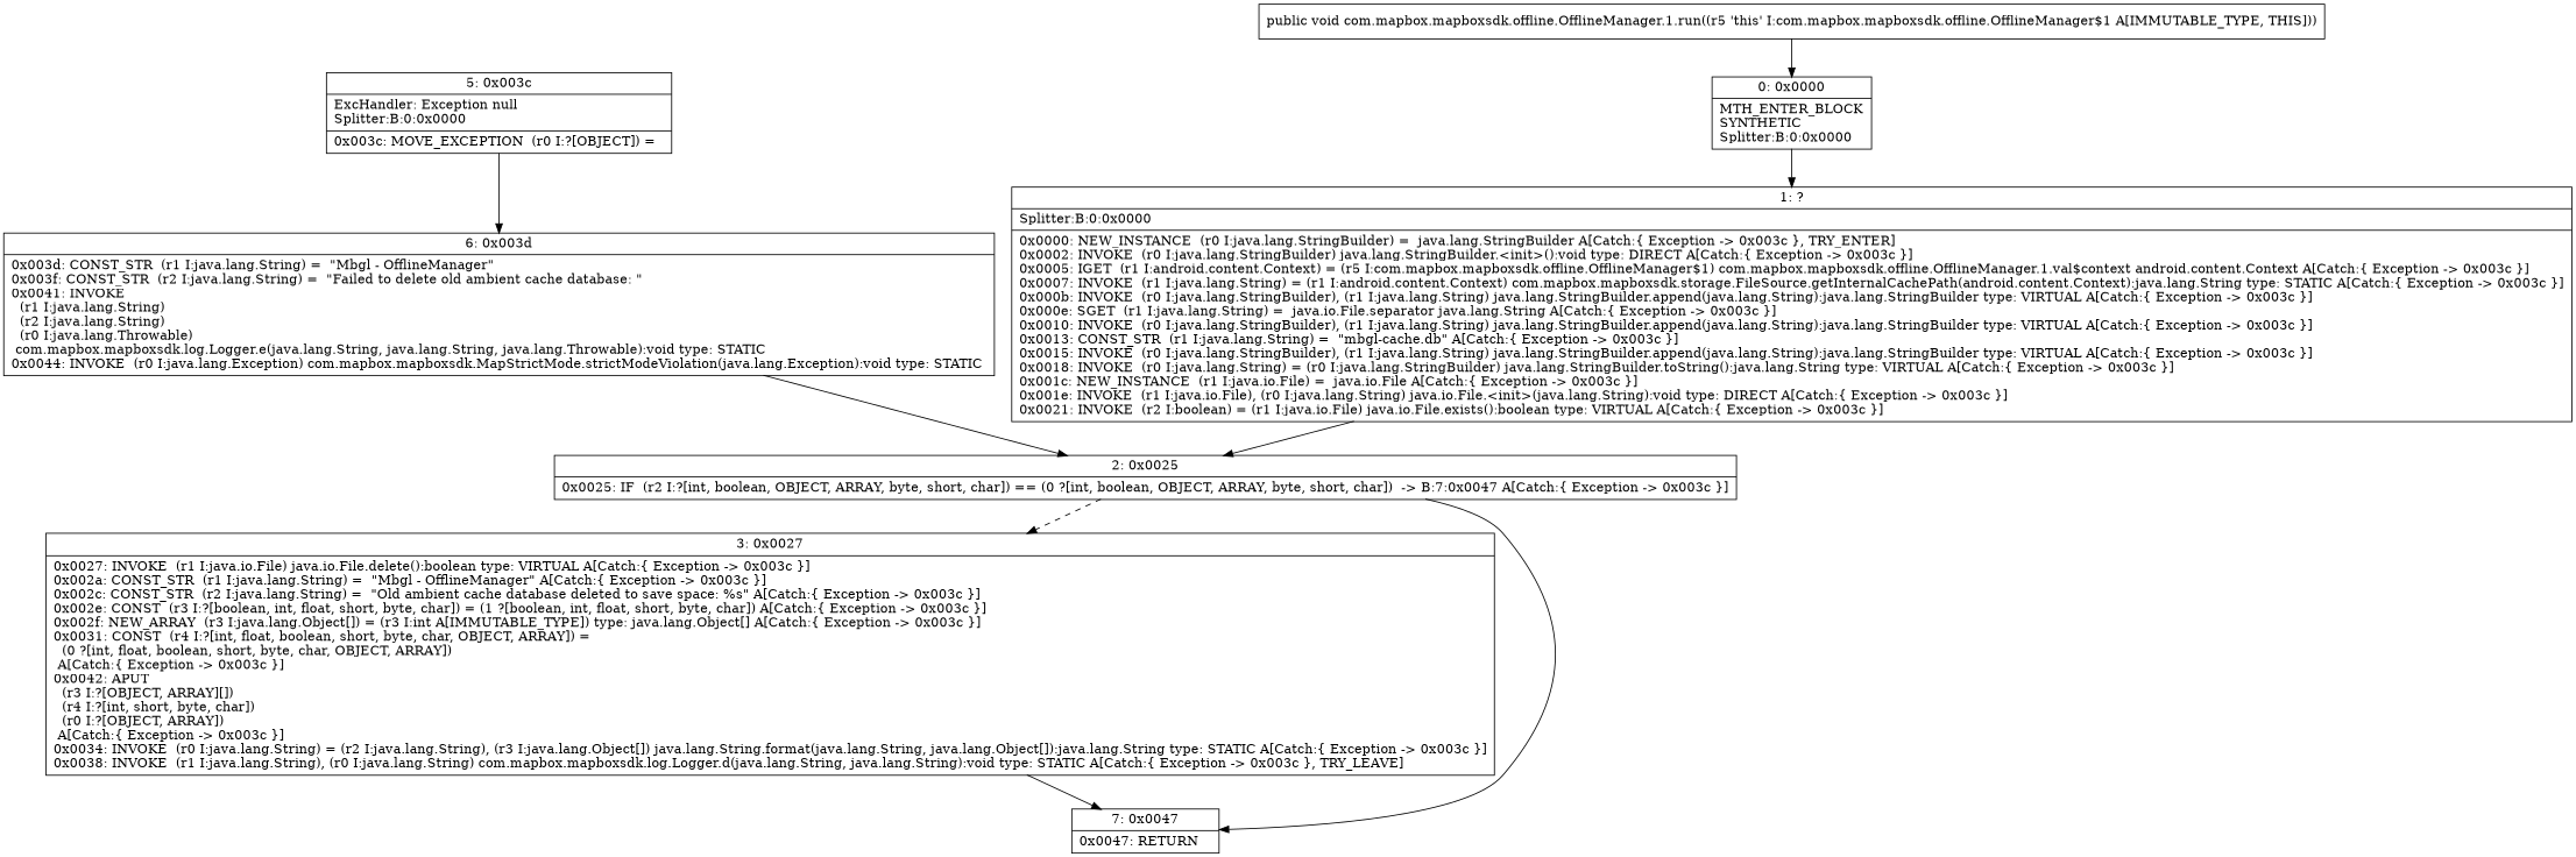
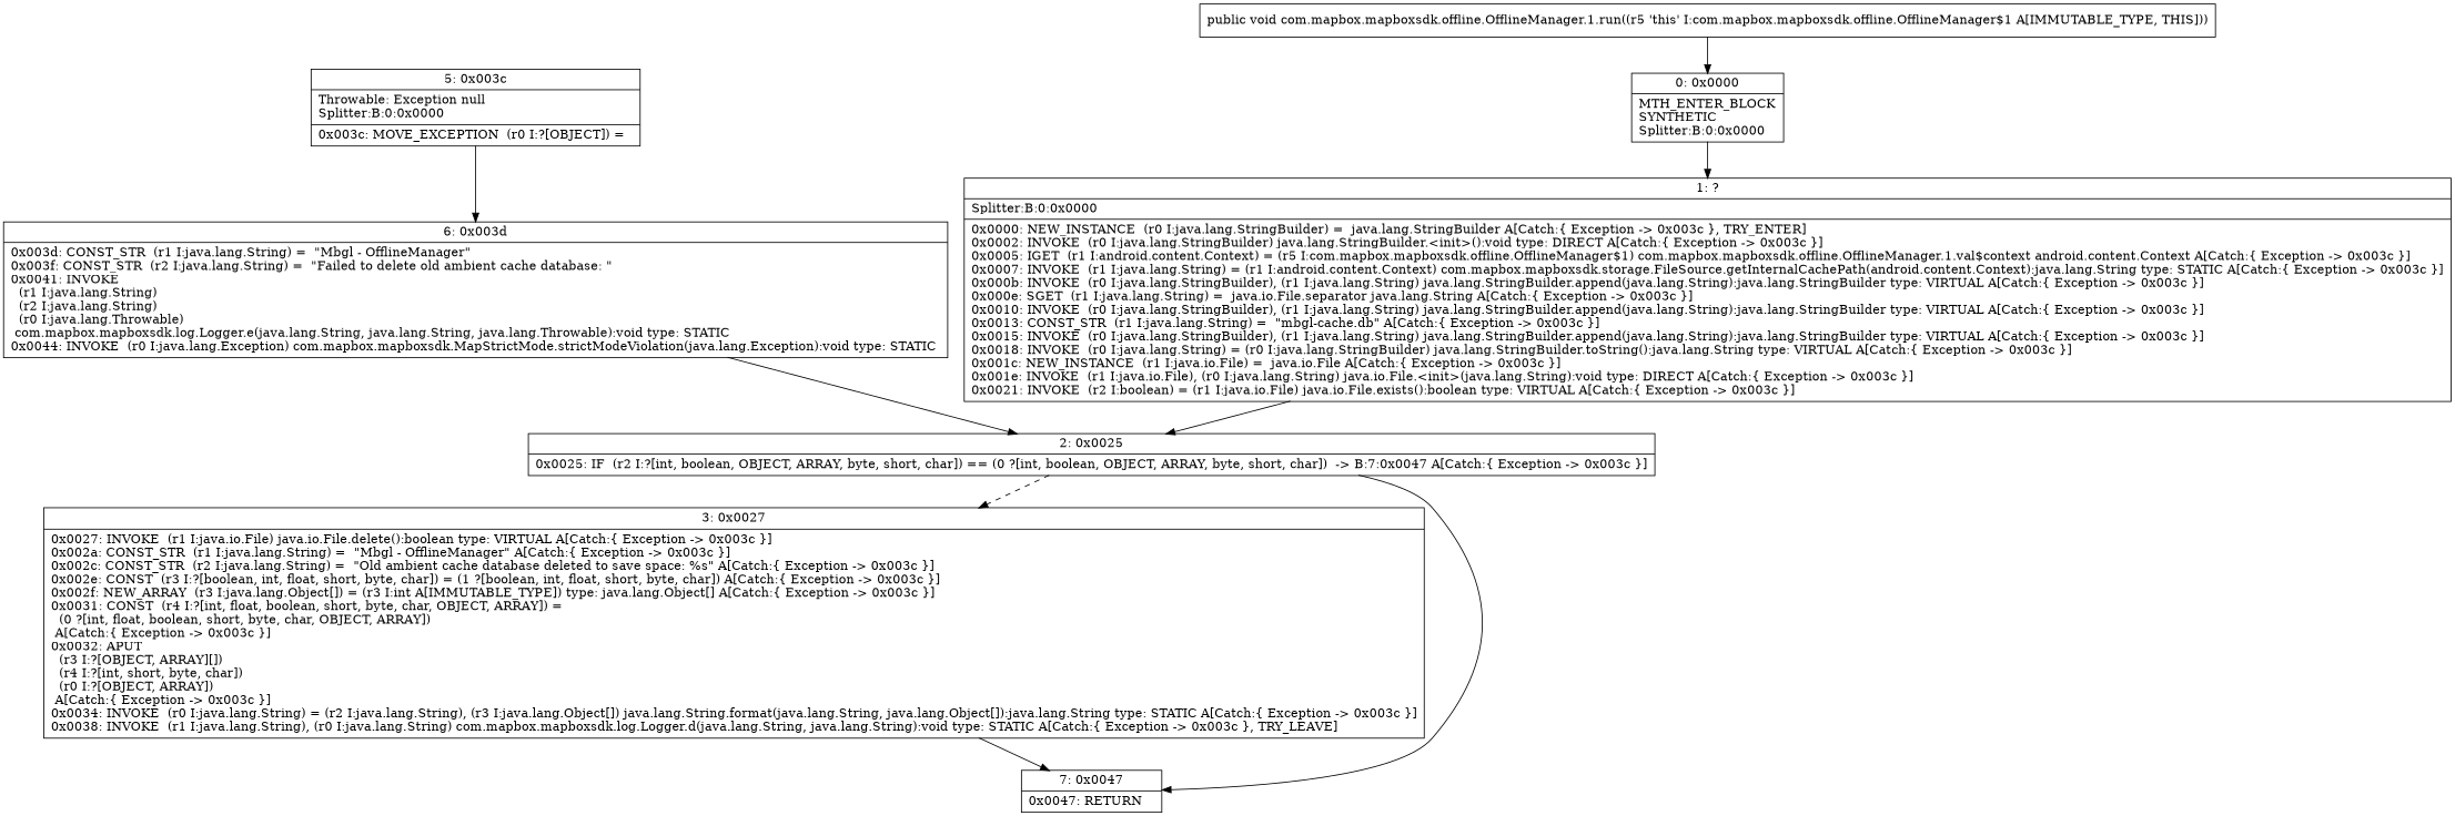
  digraph {
    node [shape=record]
    n1 [label="{0\:\ 0x0000|MTH_ENTER_BLOCK\lSYNTHETIC\lSplitter:B:0:0x0000\l}"]
    n2 [label="{1\:\ ?|Splitter:B:0:0x0000\l|0x0000: NEW_INSTANCE  (r0 I:java.lang.StringBuilder) =  java.lang.StringBuilder A[Catch:\{ Exception \-\> 0x003c \}, TRY_ENTER]\l0x0002: INVOKE  (r0 I:java.lang.StringBuilder) java.lang.StringBuilder.\<init\>():void type: DIRECT A[Catch:\{ Exception \-\> 0x003c \}]\l0x0005: IGET  (r1 I:android.content.Context) = (r5 I:com.mapbox.mapboxsdk.offline.OfflineManager$1) com.mapbox.mapboxsdk.offline.OfflineManager.1.val$context android.content.Context A[Catch:\{ Exception \-\> 0x003c \}]\l0x0007: INVOKE  (r1 I:java.lang.String) = (r1 I:android.content.Context) com.mapbox.mapboxsdk.storage.FileSource.getInternalCachePath(android.content.Context):java.lang.String type: STATIC A[Catch:\{ Exception \-\> 0x003c \}]\l0x000b: INVOKE  (r0 I:java.lang.StringBuilder), (r1 I:java.lang.String) java.lang.StringBuilder.append(java.lang.String):java.lang.StringBuilder type: VIRTUAL A[Catch:\{ Exception \-\> 0x003c \}]\l0x000e: SGET  (r1 I:java.lang.String) =  java.io.File.separator java.lang.String A[Catch:\{ Exception \-\> 0x003c \}]\l0x0010: INVOKE  (r0 I:java.lang.StringBuilder), (r1 I:java.lang.String) java.lang.StringBuilder.append(java.lang.String):java.lang.StringBuilder type: VIRTUAL A[Catch:\{ Exception \-\> 0x003c \}]\l0x0013: CONST_STR  (r1 I:java.lang.String) =  \"mbgl\-cache.db\" A[Catch:\{ Exception \-\> 0x003c \}]\l0x0015: INVOKE  (r0 I:java.lang.StringBuilder), (r1 I:java.lang.String) java.lang.StringBuilder.append(java.lang.String):java.lang.StringBuilder type: VIRTUAL A[Catch:\{ Exception \-\> 0x003c \}]\l0x0018: INVOKE  (r0 I:java.lang.String) = (r0 I:java.lang.StringBuilder) java.lang.StringBuilder.toString():java.lang.String type: VIRTUAL A[Catch:\{ Exception \-\> 0x003c \}]\l0x001c: NEW_INSTANCE  (r1 I:java.io.File) =  java.io.File A[Catch:\{ Exception \-\> 0x003c \}]\l0x001e: INVOKE  (r1 I:java.io.File), (r0 I:java.lang.String) java.io.File.\<init\>(java.lang.String):void type: DIRECT A[Catch:\{ Exception \-\> 0x003c \}]\l0x0021: INVOKE  (r2 I:boolean) = (r1 I:java.io.File) java.io.File.exists():boolean type: VIRTUAL A[Catch:\{ Exception \-\> 0x003c \}]\l}"]
    n3 [label="{2\:\ 0x0025|0x0025: IF  (r2 I:?[int, boolean, OBJECT, ARRAY, byte, short, char]) == (0 ?[int, boolean, OBJECT, ARRAY, byte, short, char])  \-\> B:7:0x0047 A[Catch:\{ Exception \-\> 0x003c \}]\l}"]
-   n4 [label="{5\:\ 0x003c|ExcHandler: Exception null\lSplitter:B:0:0x0000\l|0x003c: MOVE_EXCEPTION  (r0 I:?[OBJECT]) =  \l}"]
+   n4 [label="{5\:\ 0x003c|Throwable: Exception null\lSplitter:B:0:0x0000\l|0x003c: MOVE_EXCEPTION  (r0 I:?[OBJECT]) =  \l}"]
    n5 [label="{6\:\ 0x003d|0x003d: CONST_STR  (r1 I:java.lang.String) =  \"Mbgl \- OfflineManager\" \l0x003f: CONST_STR  (r2 I:java.lang.String) =  \"Failed to delete old ambient cache database: \" \l0x0041: INVOKE  \l  (r1 I:java.lang.String)\l  (r2 I:java.lang.String)\l  (r0 I:java.lang.Throwable)\l com.mapbox.mapboxsdk.log.Logger.e(java.lang.String, java.lang.String, java.lang.Throwable):void type: STATIC \l0x0044: INVOKE  (r0 I:java.lang.Exception) com.mapbox.mapboxsdk.MapStrictMode.strictModeViolation(java.lang.Exception):void type: STATIC \l}"]
-   n6 [label="{3\:\ 0x0027|0x0027: INVOKE  (r1 I:java.io.File) java.io.File.delete():boolean type: VIRTUAL A[Catch:\{ Exception \-\> 0x003c \}]\l0x002a: CONST_STR  (r1 I:java.lang.String) =  \"Mbgl \- OfflineManager\" A[Catch:\{ Exception \-\> 0x003c \}]\l0x002c: CONST_STR  (r2 I:java.lang.String) =  \"Old ambient cache database deleted to save space: %s\" A[Catch:\{ Exception \-\> 0x003c \}]\l0x002e: CONST  (r3 I:?[boolean, int, float, short, byte, char]) = (1 ?[boolean, int, float, short, byte, char]) A[Catch:\{ Exception \-\> 0x003c \}]\l0x002f: NEW_ARRAY  (r3 I:java.lang.Object[]) = (r3 I:int A[IMMUTABLE_TYPE]) type: java.lang.Object[] A[Catch:\{ Exception \-\> 0x003c \}]\l0x0031: CONST  (r4 I:?[int, float, boolean, short, byte, char, OBJECT, ARRAY]) = \l  (0 ?[int, float, boolean, short, byte, char, OBJECT, ARRAY])\l A[Catch:\{ Exception \-\> 0x003c \}]\l0x0042: APUT  \l  (r3 I:?[OBJECT, ARRAY][])\l  (r4 I:?[int, short, byte, char])\l  (r0 I:?[OBJECT, ARRAY])\l A[Catch:\{ Exception \-\> 0x003c \}]\l0x0034: INVOKE  (r0 I:java.lang.String) = (r2 I:java.lang.String), (r3 I:java.lang.Object[]) java.lang.String.format(java.lang.String, java.lang.Object[]):java.lang.String type: STATIC A[Catch:\{ Exception \-\> 0x003c \}]\l0x0038: INVOKE  (r1 I:java.lang.String), (r0 I:java.lang.String) com.mapbox.mapboxsdk.log.Logger.d(java.lang.String, java.lang.String):void type: STATIC A[Catch:\{ Exception \-\> 0x003c \}, TRY_LEAVE]\l}"]
+   n6 [label="{3\:\ 0x0027|0x0027: INVOKE  (r1 I:java.io.File) java.io.File.delete():boolean type: VIRTUAL A[Catch:\{ Exception \-\> 0x003c \}]\l0x002a: CONST_STR  (r1 I:java.lang.String) =  \"Mbgl \- OfflineManager\" A[Catch:\{ Exception \-\> 0x003c \}]\l0x002c: CONST_STR  (r2 I:java.lang.String) =  \"Old ambient cache database deleted to save space: %s\" A[Catch:\{ Exception \-\> 0x003c \}]\l0x002e: CONST  (r3 I:?[boolean, int, float, short, byte, char]) = (1 ?[boolean, int, float, short, byte, char]) A[Catch:\{ Exception \-\> 0x003c \}]\l0x002f: NEW_ARRAY  (r3 I:java.lang.Object[]) = (r3 I:int A[IMMUTABLE_TYPE]) type: java.lang.Object[] A[Catch:\{ Exception \-\> 0x003c \}]\l0x0031: CONST  (r4 I:?[int, float, boolean, short, byte, char, OBJECT, ARRAY]) = \l  (0 ?[int, float, boolean, short, byte, char, OBJECT, ARRAY])\l A[Catch:\{ Exception \-\> 0x003c \}]\l0x0032: APUT  \l  (r3 I:?[OBJECT, ARRAY][])\l  (r4 I:?[int, short, byte, char])\l  (r0 I:?[OBJECT, ARRAY])\l A[Catch:\{ Exception \-\> 0x003c \}]\l0x0034: INVOKE  (r0 I:java.lang.String) = (r2 I:java.lang.String), (r3 I:java.lang.Object[]) java.lang.String.format(java.lang.String, java.lang.Object[]):java.lang.String type: STATIC A[Catch:\{ Exception \-\> 0x003c \}]\l0x0038: INVOKE  (r1 I:java.lang.String), (r0 I:java.lang.String) com.mapbox.mapboxsdk.log.Logger.d(java.lang.String, java.lang.String):void type: STATIC A[Catch:\{ Exception \-\> 0x003c \}, TRY_LEAVE]\l}"]
    n7 [label="{7\:\ 0x0047|0x0047: RETURN   \l}"]
    n8 [label="{public void com.mapbox.mapboxsdk.offline.OfflineManager.1.run((r5 'this' I:com.mapbox.mapboxsdk.offline.OfflineManager$1 A[IMMUTABLE_TYPE, THIS])) }"]
    n1 -> n2
    n2 -> n3
    n3 -> n6 [style=dashed]
    n3 -> n7
    n4 -> n5
    n5 -> n3
    n6 -> n7
    n8 -> n1
  }
